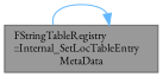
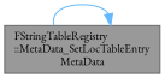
  digraph {
    rankdir=LR
    fontname="EB Garamond"
-   n1 [color=gray40 fillcolor=grey60 fontcolor=black fontname="EB Garamond" fontsize=10 height=0.2 label="FStringTableRegistry\l::Internal_SetLocTableEntry\lMetaData" shape=box style=filled width=0.4]
+   n1 [color=gray40 fillcolor=grey60 fontcolor=black fontname="EB Garamond" fontsize=10 height=0.2 label="FStringTableRegistry\l::MetaData_SetLocTableEntry\lMetaData" shape=box style=filled width=0.4]
    n1 -> n1 [color=steelblue1 fontname="EB Garamond" fontsize=10 labelfontname=Helvetica labelfontsize=10 style=solid]
  }
